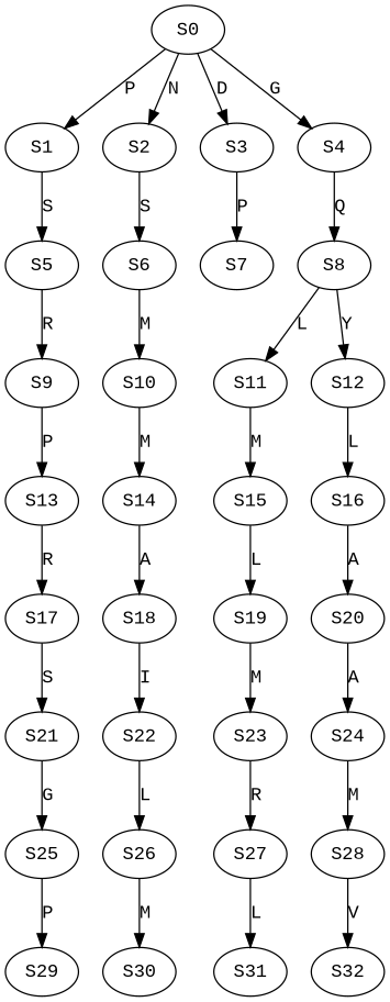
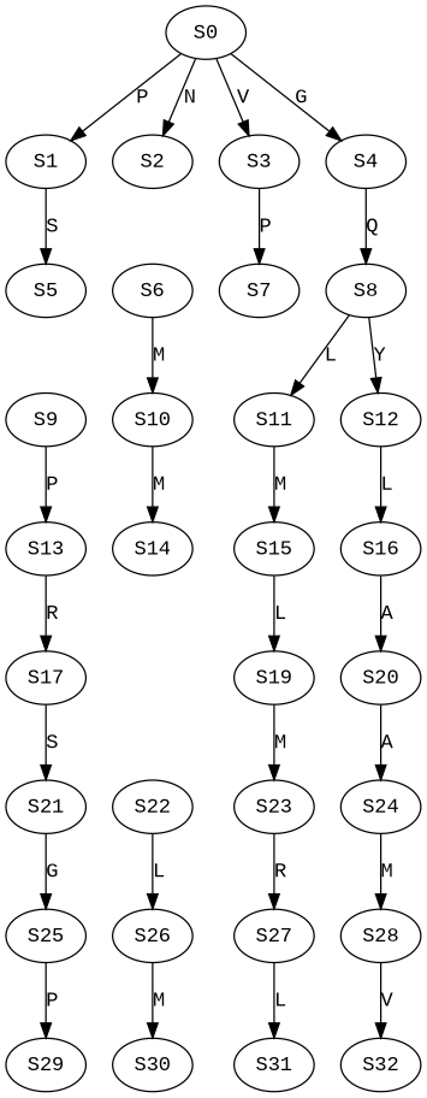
  strict digraph {
    fontname="Liberation Mono"
    node [fontname="Liberation Mono"]
    edge [fontname="Liberation Mono"]
    S0
    S1
    S2
    S3
    S4
    S5
    S6
    S7
    S8
    S9
    S10
    S11
    S12
    S13
    S14
    S15
    S16
    S17
-   S18
    S19
    S20
    S21
    S22
    S23
    S24
    S25
    S26
    S27
    S28
    S29
    S30
    S31
    S32
    S0 -> S1 [label=P]
    S0 -> S2 [label=N]
-   S0 -> S3 [label=D]
+   S0 -> S3 [label=V]
    S0 -> S4 [label=G]
    S1 -> S5 [label=S]
-   S2 -> S6 [label=S]
    S3 -> S7 [label=P]
    S4 -> S8 [label=Q]
-   S5 -> S9 [label=R]
    S6 -> S10 [label=M]
    S8 -> S11 [label=L]
    S8 -> S12 [label=Y]
    S9 -> S13 [label=P]
    S10 -> S14 [label=M]
    S11 -> S15 [label=M]
    S12 -> S16 [label=L]
    S13 -> S17 [label=R]
-   S14 -> S18 [label=A]
    S15 -> S19 [label=L]
    S16 -> S20 [label=A]
    S17 -> S21 [label=S]
-   S18 -> S22 [label=I]
    S19 -> S23 [label=M]
    S20 -> S24 [label=A]
    S21 -> S25 [label=G]
    S22 -> S26 [label=L]
    S23 -> S27 [label=R]
    S24 -> S28 [label=M]
    S25 -> S29 [label=P]
    S26 -> S30 [label=M]
    S27 -> S31 [label=L]
    S28 -> S32 [label=V]
  }
